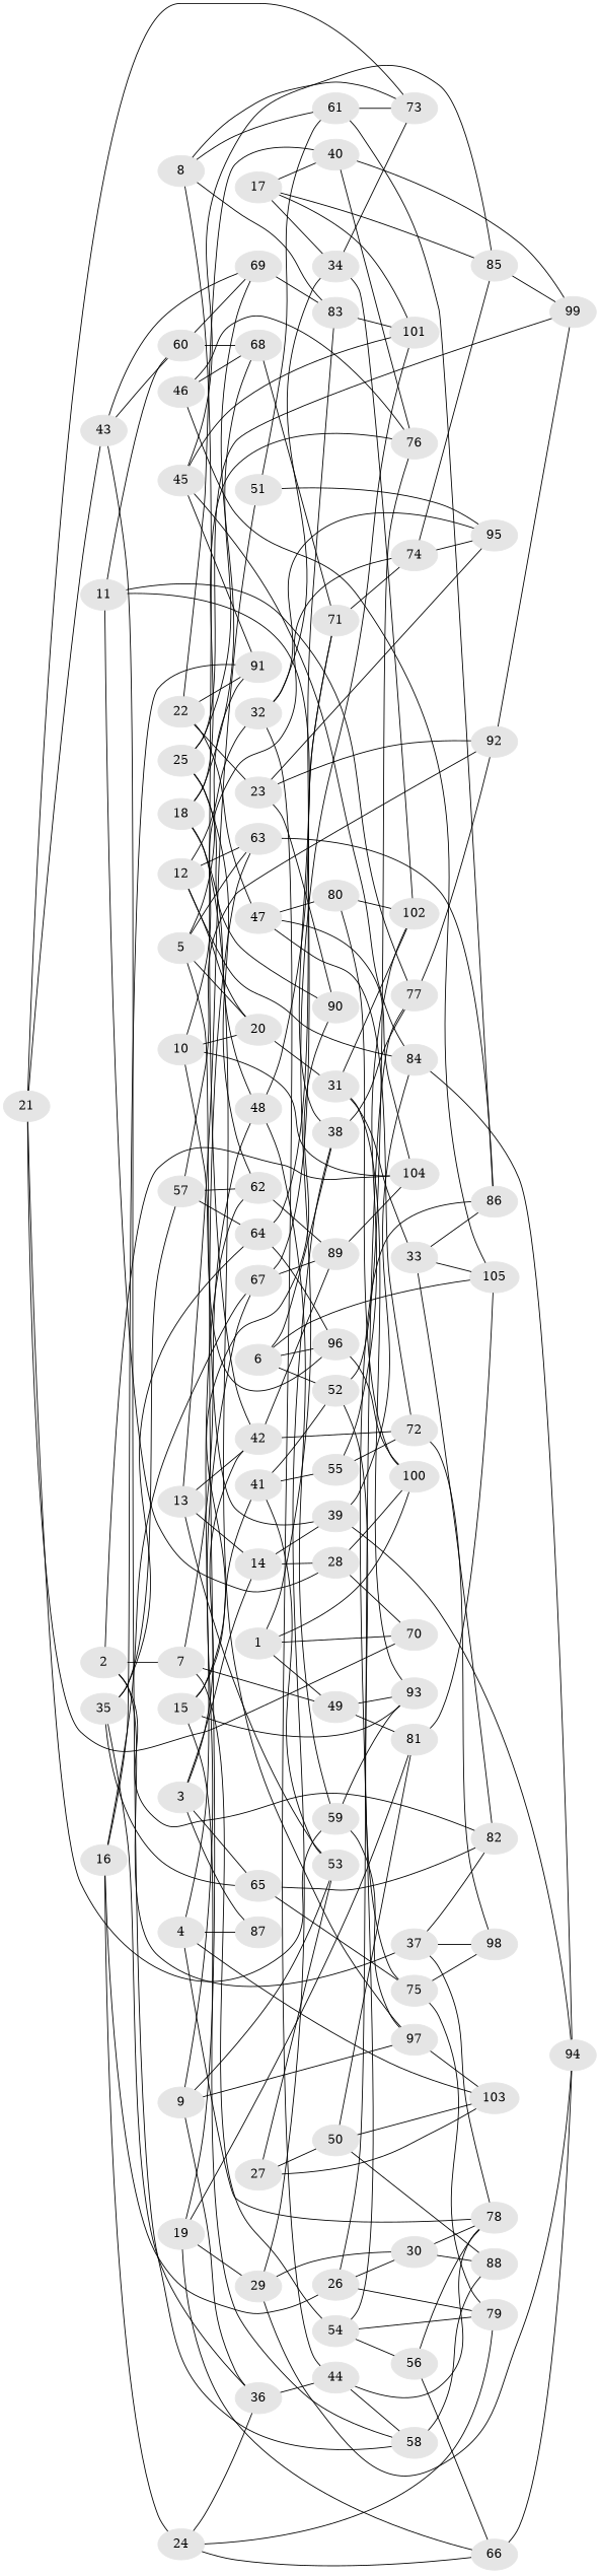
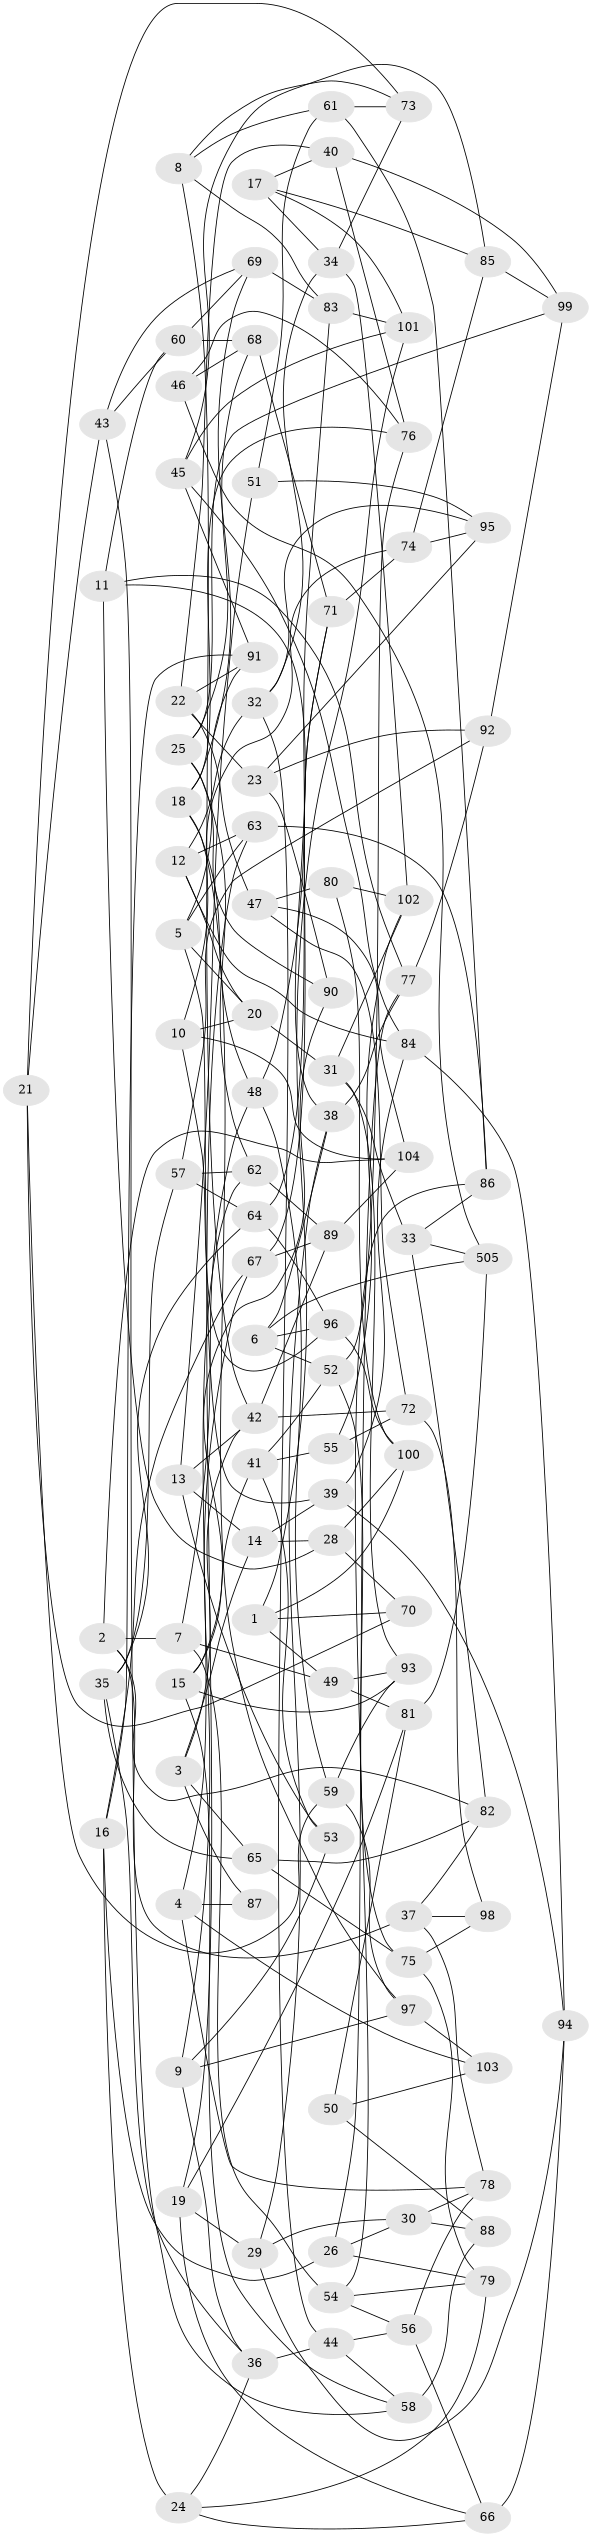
  graph {
    rankdir=LR
    node [color=gray90 style=filled]
    1
    49
    70
    100
    101
    93
    81
    2
    7
    37
    82
    104
    48
    54
    78
    98
    3
    14
    42
    65
    87
    39
    28
    72
    89
    75
    4
    62
    103
    5
    20
    63
    91
    31
    84
    94
    86
    6
    38
    52
    96
-   105
+   105 [label=505]
    77
    76
    83
    59
    79
    56
    8
    61
    73
    9
    36
    53
    67
    97
    44
    71
    10
    74
    85
    95
    11
    60
    69
    68
    92
    12
    32
    34
    13
    51
    15
    41
    58
    90
    55
    88
    16
    24
    26
    66
    30
    17
    40
    102
    99
    18
    19
    29
    33
    21
    43
    22
    23
    47
    80
    25
-   27
    50
    46
    35
    57
    64
    45
    1 -- 49
    1 -- 70
    1 -- 100
    1 -- 101
    49 -- 93
    49 -- 81
    81 -- 105
    2 -- 7
    2 -- 37
    2 -- 82
    2 -- 104
    7 -- 49
    7 -- 48
    7 -- 54
    37 -- 82
    37 -- 78
    37 -- 98
    48 -- 83
    48 -- 59
    54 -- 86
    54 -- 79
    54 -- 56
    3 -- 14
    3 -- 42
    3 -- 65
    3 -- 87
    14 -- 39
    14 -- 28
    42 -- 72
    42 -- 89
    65 -- 82
    65 -- 75
    39 -- 84
    39 -- 94
    28 -- 70
    28 -- 100
    72 -- 98
    89 -- 104
    75 -- 98
    75 -- 79
    4 -- 78
    4 -- 87
    4 -- 62
    4 -- 103
    62 -- 89
    5 -- 39
    5 -- 20
    5 -- 63
    5 -- 91
    20 -- 31
    63 -- 86
    31 -- 93
    31 -- 102
    31 -- 33
    84 -- 94
    6 -- 38
    6 -- 52
    6 -- 96
    6 -- 105
    38 -- 77
    52 -- 75
    52 -- 76
    96 -- 100
    77 -- 92
    83 -- 101
    59 -- 93
    59 -- 97
    56 -- 78
    56 -- 66
    8 -- 42
    8 -- 83
    8 -- 61
    8 -- 73
    61 -- 86
    61 -- 73
    9 -- 36
    9 -- 53
    9 -- 67
    9 -- 97
    36 -- 44
    67 -- 89
    67 -- 71
    97 -- 103
-   44 -- 78
+   44 -- 56
    44 -- 58
    71 -- 74
    10 -- 104
    10 -- 20
    10 -- 96
    10 -- 74
    74 -- 85
    74 -- 95
    85 -- 99
    11 -- 28
    11 -- 38
    11 -- 77
    11 -- 60
    60 -- 69
    60 -- 68
    69 -- 83
    68 -- 71
    92 -- 99
    12 -- 20
    12 -- 63
    12 -- 84
    12 -- 32
    32 -- 44
    32 -- 95
    32 -- 34
    34 -- 73
    34 -- 102
    13 -- 14
    13 -- 42
    13 -- 53
    13 -- 51
    51 -- 61
    51 -- 95
    15 -- 93
    15 -- 41
    15 -- 58
    15 -- 90
    41 -- 52
    41 -- 53
    41 -- 55
    58 -- 88
    55 -- 72
    55 -- 102
    16 -- 91
    16 -- 67
    16 -- 24
    16 -- 26
    24 -- 79
    24 -- 36
    24 -- 66
    26 -- 77
    26 -- 79
    26 -- 30
    66 -- 94
    30 -- 78
    30 -- 88
    17 -- 101
    17 -- 85
    17 -- 34
    17 -- 40
    40 -- 76
    40 -- 99
    18 -- 48
    18 -- 76
    18 -- 97
    18 -- 69
    19 -- 81
    19 -- 63
    19 -- 66
    19 -- 29
    29 -- 94
    29 -- 38
    29 -- 30
    33 -- 82
    33 -- 86
    33 -- 105
    21 -- 70
    21 -- 59
    21 -- 73
    21 -- 43
    43 -- 60
    43 -- 69
    43 -- 58
    22 -- 91
    22 -- 40
    22 -- 23
    22 -- 47
    23 -- 95
    23 -- 92
    23 -- 90
    47 -- 104
    47 -- 72
    47 -- 80
    80 -- 100
    80 -- 102
    25 -- 62
    25 -- 68
    25 -- 90
    25 -- 99
-   27 -- 103
-   27 -- 53
-   27 -- 50
    50 -- 81
    50 -- 103
    50 -- 88
    46 -- 105
    46 -- 76
    46 -- 68
    35 -- 65
    35 -- 36
    35 -- 57
    35 -- 64
    57 -- 62
    57 -- 92
    57 -- 64
    64 -- 96
    64 -- 71
    45 -- 101
    45 -- 91
    45 -- 84
    45 -- 85
  }
